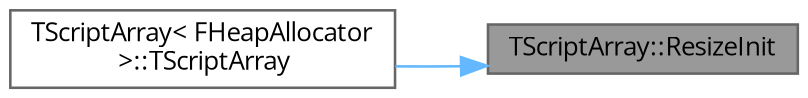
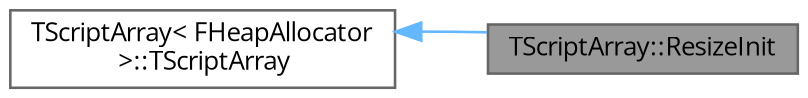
  digraph {
    rankdir=RL
    fontname="Open Sans"
    node [fontname="Open Sans" fontsize=10 shape=box style=filled]
    n1 [color=gray40 fillcolor=grey60 fontcolor=black height=0.2 label="TScriptArray::ResizeInit" width=0.4]
    n2 [color=grey40 fillcolor=white height=0.2 label="TScriptArray\< FHeapAllocator\l \>::TScriptArray" width=0.4]
-   n1 -> n2 [color=steelblue1 dir=back fontname="Open Sans" fontsize=10 labelfontname=Helvetica labelfontsize=10 style=solid]
+   n2 -> n1 [color=steelblue1 dir=back fontname="Open Sans" fontsize=10 labelfontname=Helvetica labelfontsize=10 style=solid]
  }
